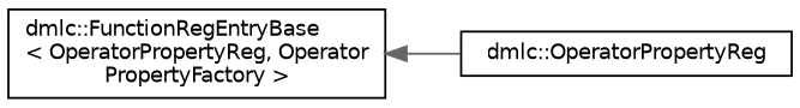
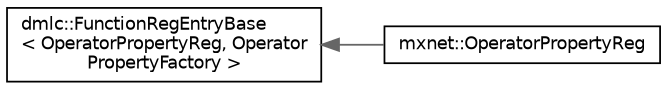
  digraph {
    rankdir=LR
    node [color=black fillcolor=white fontname=Helvetica fontsize=10 shape=record style=filled]
    n1 [height=0.2 label="dmlc::FunctionRegEntryBase\l\< OperatorPropertyReg, Operator\lPropertyFactory \>" width=0.4]
-   n2 [height=0.2 label="dmlc::OperatorPropertyReg" width=0.4]
+   n2 [height=0.2 label="mxnet::OperatorPropertyReg" width=0.4]
    n1 -> n2 [color=gray40 dir=back fontname=Helvetica fontsize=10 labelfontname=Helvetica labelfontsize=10 style=solid]
  }
